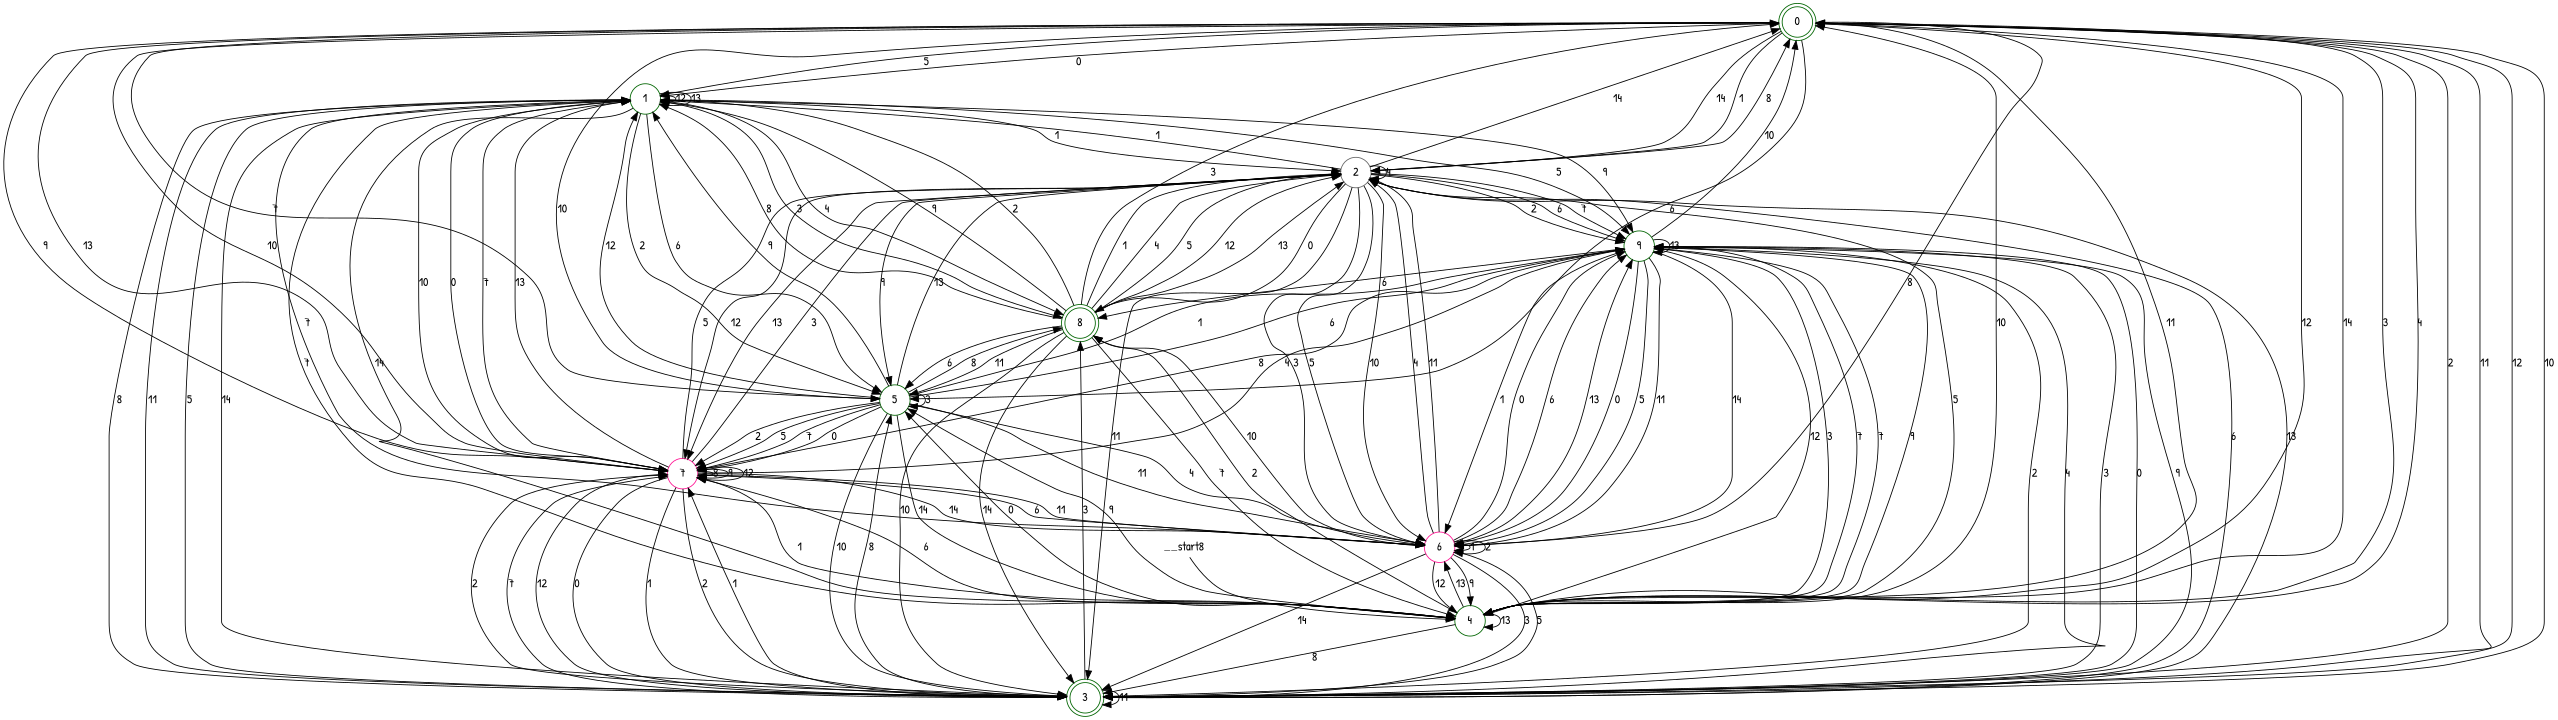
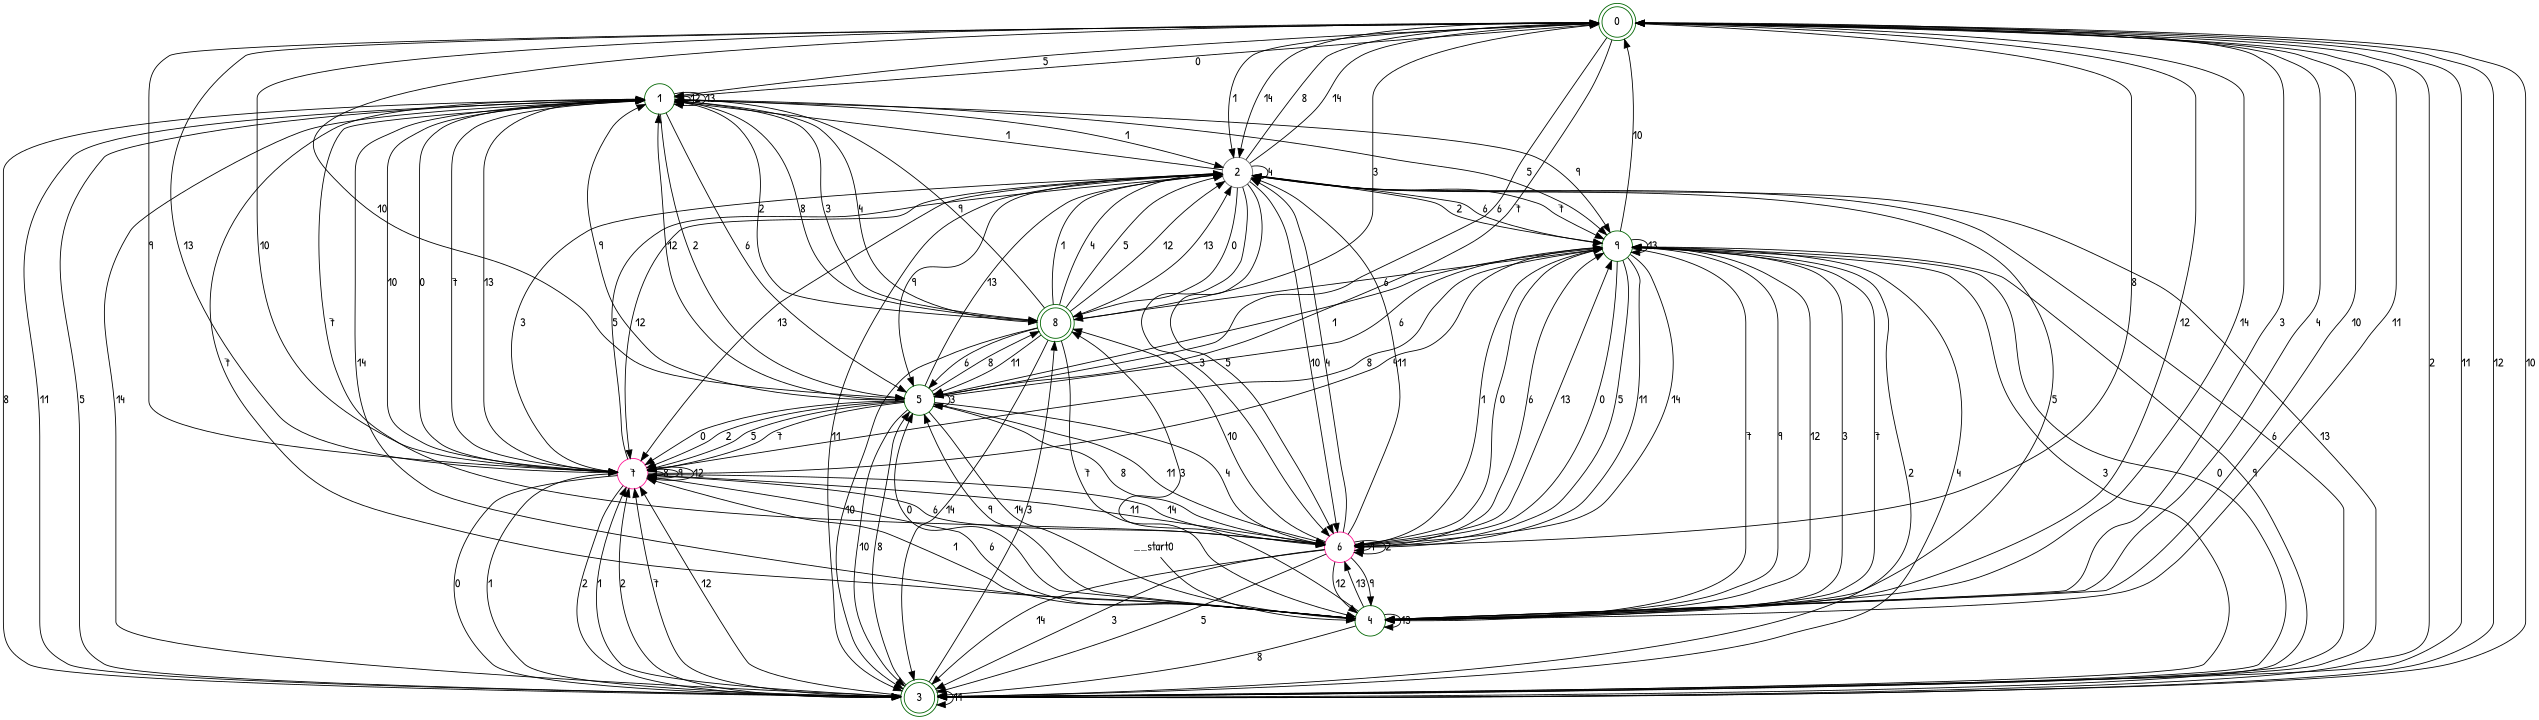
  digraph {
    fontname="Patrick Hand"
    node [color=darkgreen fontname="Patrick Hand" shape=circle]
    edge [fontname="Patrick Hand"]
    n1 [label=0 shape=doublecircle]
    n2 [label=1]
    n3 [color=gray40 label=2]
    n4 [label=3 shape=doublecircle]
    n5 [label=4]
    n6 [label=5]
    n7 [color=deeppink label=6]
    n8 [color=deeppink label=7]
    n9 [label=8 shape=doublecircle]
    n10 [label=9]
-   __start0 [color=deeppink height=0 shape=none width=0 label=__start8]
+   __start0 [color=deeppink height=0 shape=none width=0]
    n1 -> n2 [label=0]
    n1 -> n2 [label=5]
    n1 -> n3 [label=1]
    n1 -> n3 [label=14]
    n1 -> n4 [label=2]
    n1 -> n4 [label=11]
    n1 -> n4 [label=12]
    n1 -> n5 [label=3]
    n1 -> n5 [label=4]
    n1 -> n6 [label=6]
    n1 -> n6 [label=7]
    n1 -> n6 [label=10]
    n1 -> n7 [label=8]
    n1 -> n8 [label=9]
    n1 -> n8 [label=13]
    n2 -> n2 [label=12]
    n2 -> n2 [label=13]
    n2 -> n3 [label=1]
    n2 -> n4 [label=8]
    n2 -> n4 [label=11]
    n2 -> n5 [label=7]
    n2 -> n5 [label=14]
    n2 -> n6 [label=2]
    n2 -> n6 [label=6]
    n2 -> n8 [label=0]
    n2 -> n8 [label=10]
    n2 -> n9 [label=3]
    n2 -> n9 [label=4]
    n2 -> n10 [label=5]
    n2 -> n10 [label=9]
    n3 -> n1 [label=8]
    n3 -> n1 [label=14]
    n3 -> n2 [label=1]
    n3 -> n3 [label=4]
    n3 -> n4 [label=11]
    n3 -> n6 [label=9]
    n3 -> n7 [label=3]
    n3 -> n7 [label=5]
    n3 -> n7 [label=10]
    n3 -> n8 [label=12]
    n3 -> n8 [label=13]
    n3 -> n9 [label=0]
    n3 -> n10 [label=2]
    n3 -> n10 [label=6]
    n3 -> n10 [label=7]
    n4 -> n1 [label=10]
    n4 -> n2 [label=5]
    n4 -> n2 [label=14]
    n4 -> n3 [label=6]
    n4 -> n3 [label=13]
    n4 -> n4 [label=11]
    n4 -> n6 [label=8]
    n4 -> n8 [label=1]
    n4 -> n8 [label=2]
    n4 -> n8 [label=7]
    n4 -> n8 [label=12]
    n4 -> n9 [label=3]
    n4 -> n10 [label=0]
    n4 -> n10 [label=9]
    n5 -> n1 [label=10]
    n5 -> n1 [label=11]
    n5 -> n1 [label=12]
    n5 -> n1 [label=14]
    n5 -> n3 [label=5]
    n5 -> n4 [label=8]
    n5 -> n5 [label=13]
    n5 -> n6 [label=0]
    n5 -> n6 [label=9]
    n5 -> n7 [label=13]
    n5 -> n8 [label=1]
    n5 -> n8 [label=6]
-   n5 -> n9 [label=2]
+   n5 -> n9 [label=3]
    n5 -> n10 [label=3]
    n5 -> n10 [label=7]
    n6 -> n2 [label=9]
    n6 -> n2 [label=12]
    n6 -> n3 [label=13]
    n6 -> n4 [label=10]
    n6 -> n5 [label=14]
    n6 -> n6 [label=3]
    n6 -> n7 [label=4]
    n6 -> n7 [label=11]
    n6 -> n8 [label=0]
    n6 -> n8 [label=2]
    n6 -> n8 [label=5]
    n6 -> n8 [label=7]
    n6 -> n9 [label=8]
    n6 -> n10 [label=1]
    n6 -> n10 [label=6]
    n7 -> n2 [label=7]
    n7 -> n3 [label=4]
    n7 -> n3 [label=11]
    n7 -> n4 [label=3]
    n7 -> n4 [label=5]
    n7 -> n4 [label=14]
    n7 -> n5 [label=9]
    n7 -> n5 [label=12]
+   n7 -> n6 [label=8]
    n7 -> n7 [label=1]
    n7 -> n7 [label=2]
    n7 -> n9 [label=10]
    n7 -> n10 [label=0]
    n7 -> n10 [label=6]
    n7 -> n10 [label=13]
    n8 -> n1 [label=10]
    n8 -> n2 [label=7]
    n8 -> n2 [label=13]
    n8 -> n3 [label=3]
    n8 -> n3 [label=5]
    n8 -> n4 [label=0]
    n8 -> n4 [label=1]
    n8 -> n4 [label=2]
    n8 -> n7 [label=6]
    n8 -> n7 [label=11]
    n8 -> n7 [label=14]
    n8 -> n8 [label=8]
    n8 -> n8 [label=9]
    n8 -> n8 [label=12]
    n8 -> n10 [label=4]
    n9 -> n1 [label=3]
    n9 -> n2 [label=2]
    n9 -> n2 [label=8]
    n9 -> n2 [label=9]
    n9 -> n3 [label=1]
    n9 -> n3 [label=4]
    n9 -> n3 [label=5]
    n9 -> n3 [label=12]
    n9 -> n3 [label=13]
    n9 -> n4 [label=10]
    n9 -> n4 [label=14]
    n9 -> n5 [label=7]
    n9 -> n6 [label=6]
    n9 -> n6 [label=11]
    n10 -> n1 [label=10]
    n10 -> n4 [label=2]
    n10 -> n4 [label=3]
    n10 -> n4 [label=4]
    n10 -> n5 [label=7]
    n10 -> n5 [label=9]
    n10 -> n5 [label=12]
    n10 -> n7 [label=0]
    n10 -> n7 [label=1]
    n10 -> n7 [label=5]
    n10 -> n7 [label=11]
    n10 -> n7 [label=14]
    n10 -> n8 [label=8]
    n10 -> n9 [label=6]
    n10 -> n10 [label=13]
    __start0 -> n5
  }
